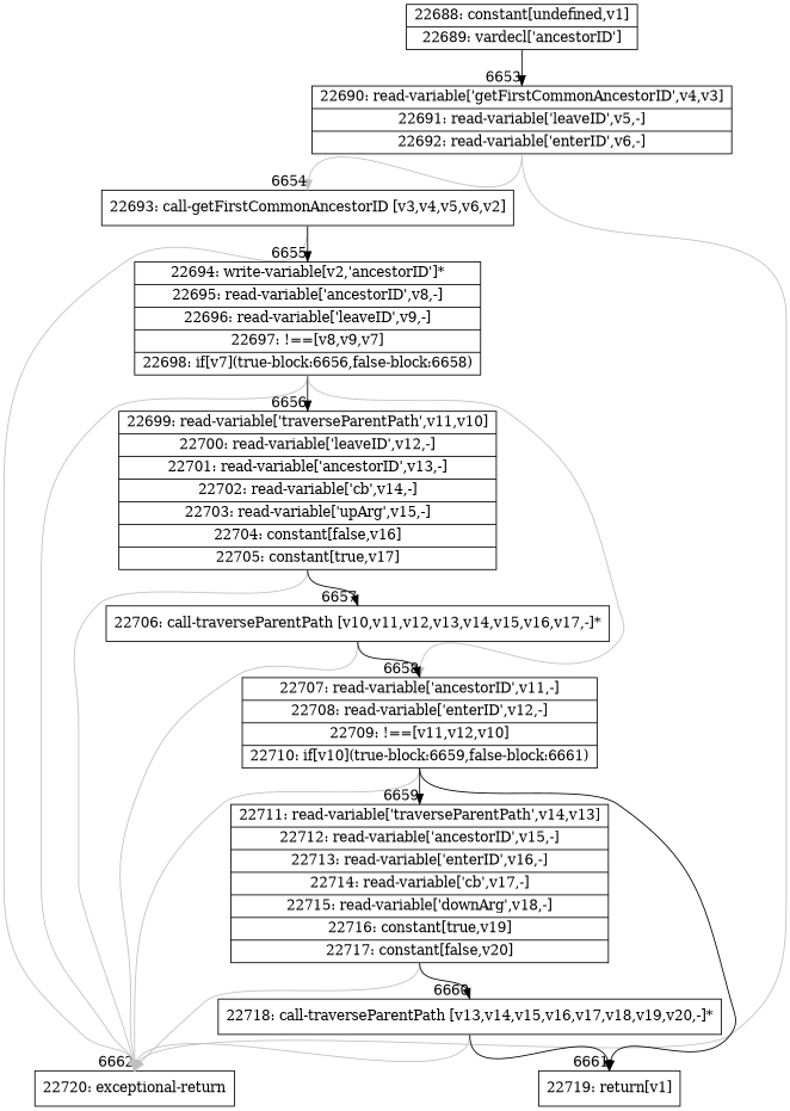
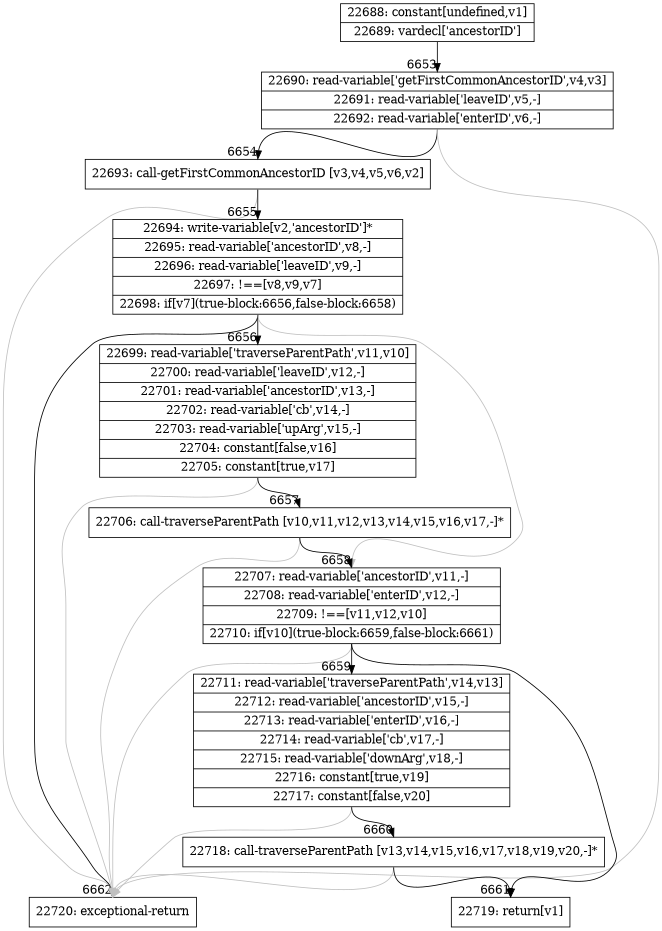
  digraph {
    rankdir=TD
    node [shape=record]
    edge [headport=n tailport=s]
    n1 [label="{22688: constant[undefined,v1]|22689: vardecl['ancestorID']}"]
    n2 [label="{22690: read-variable['getFirstCommonAncestorID',v4,v3]|22691: read-variable['leaveID',v5,-]|22692: read-variable['enterID',v6,-]}"]
    n3 [label="{22693: call-getFirstCommonAncestorID [v3,v4,v5,v6,v2]}"]
    n4 [label="{22720: exceptional-return}"]
    n5 [label="{22694: write-variable[v2,'ancestorID']*|22695: read-variable['ancestorID',v8,-]|22696: read-variable['leaveID',v9,-]|22697: !==[v8,v9,v7]|22698: if[v7](true-block:6656,false-block:6658)}"]
    n6 [label="{22699: read-variable['traverseParentPath',v11,v10]|22700: read-variable['leaveID',v12,-]|22701: read-variable['ancestorID',v13,-]|22702: read-variable['cb',v14,-]|22703: read-variable['upArg',v15,-]|22704: constant[false,v16]|22705: constant[true,v17]}"]
    n7 [label="{22707: read-variable['ancestorID',v11,-]|22708: read-variable['enterID',v12,-]|22709: !==[v11,v12,v10]|22710: if[v10](true-block:6659,false-block:6661)}"]
    n8 [label="{22706: call-traverseParentPath [v10,v11,v12,v13,v14,v15,v16,v17,-]*}"]
    n9 [label="{22711: read-variable['traverseParentPath',v14,v13]|22712: read-variable['ancestorID',v15,-]|22713: read-variable['enterID',v16,-]|22714: read-variable['cb',v17,-]|22715: read-variable['downArg',v18,-]|22716: constant[true,v19]|22717: constant[false,v20]}"]
    n10 [label="{22719: return[v1]}"]
    n11 [label="{22718: call-traverseParentPath [v13,v14,v15,v16,v17,v18,v19,v20,-]*}"]
    n1 -> n2 [headlabel="      6653"]
-   n2 -> n3 [headlabel="      6654" color=gray]
+   n2 -> n3 [headlabel="      6654"]
    n2 -> n4 [color=gray headlabel="      6662"]
    n3 -> n4 [color=gray]
    n3 -> n5 [headlabel="      6655"]
-   n5 -> n4 [color=gray]
+   n5 -> n4 [color=black]
    n5 -> n6 [headlabel="      6656"]
    n5 -> n7 [color=gray headlabel="      6658"]
    n6 -> n4 [color=gray]
    n6 -> n8 [headlabel="      6657"]
    n7 -> n4 [color=gray]
    n7 -> n9 [headlabel="      6659"]
    n7 -> n10 [headlabel="      6661"]
    n8 -> n4 [color=gray]
    n8 -> n7
    n9 -> n4 [color=gray]
    n9 -> n11 [headlabel="      6660"]
    n11 -> n4 [color=gray]
    n11 -> n10
  }
